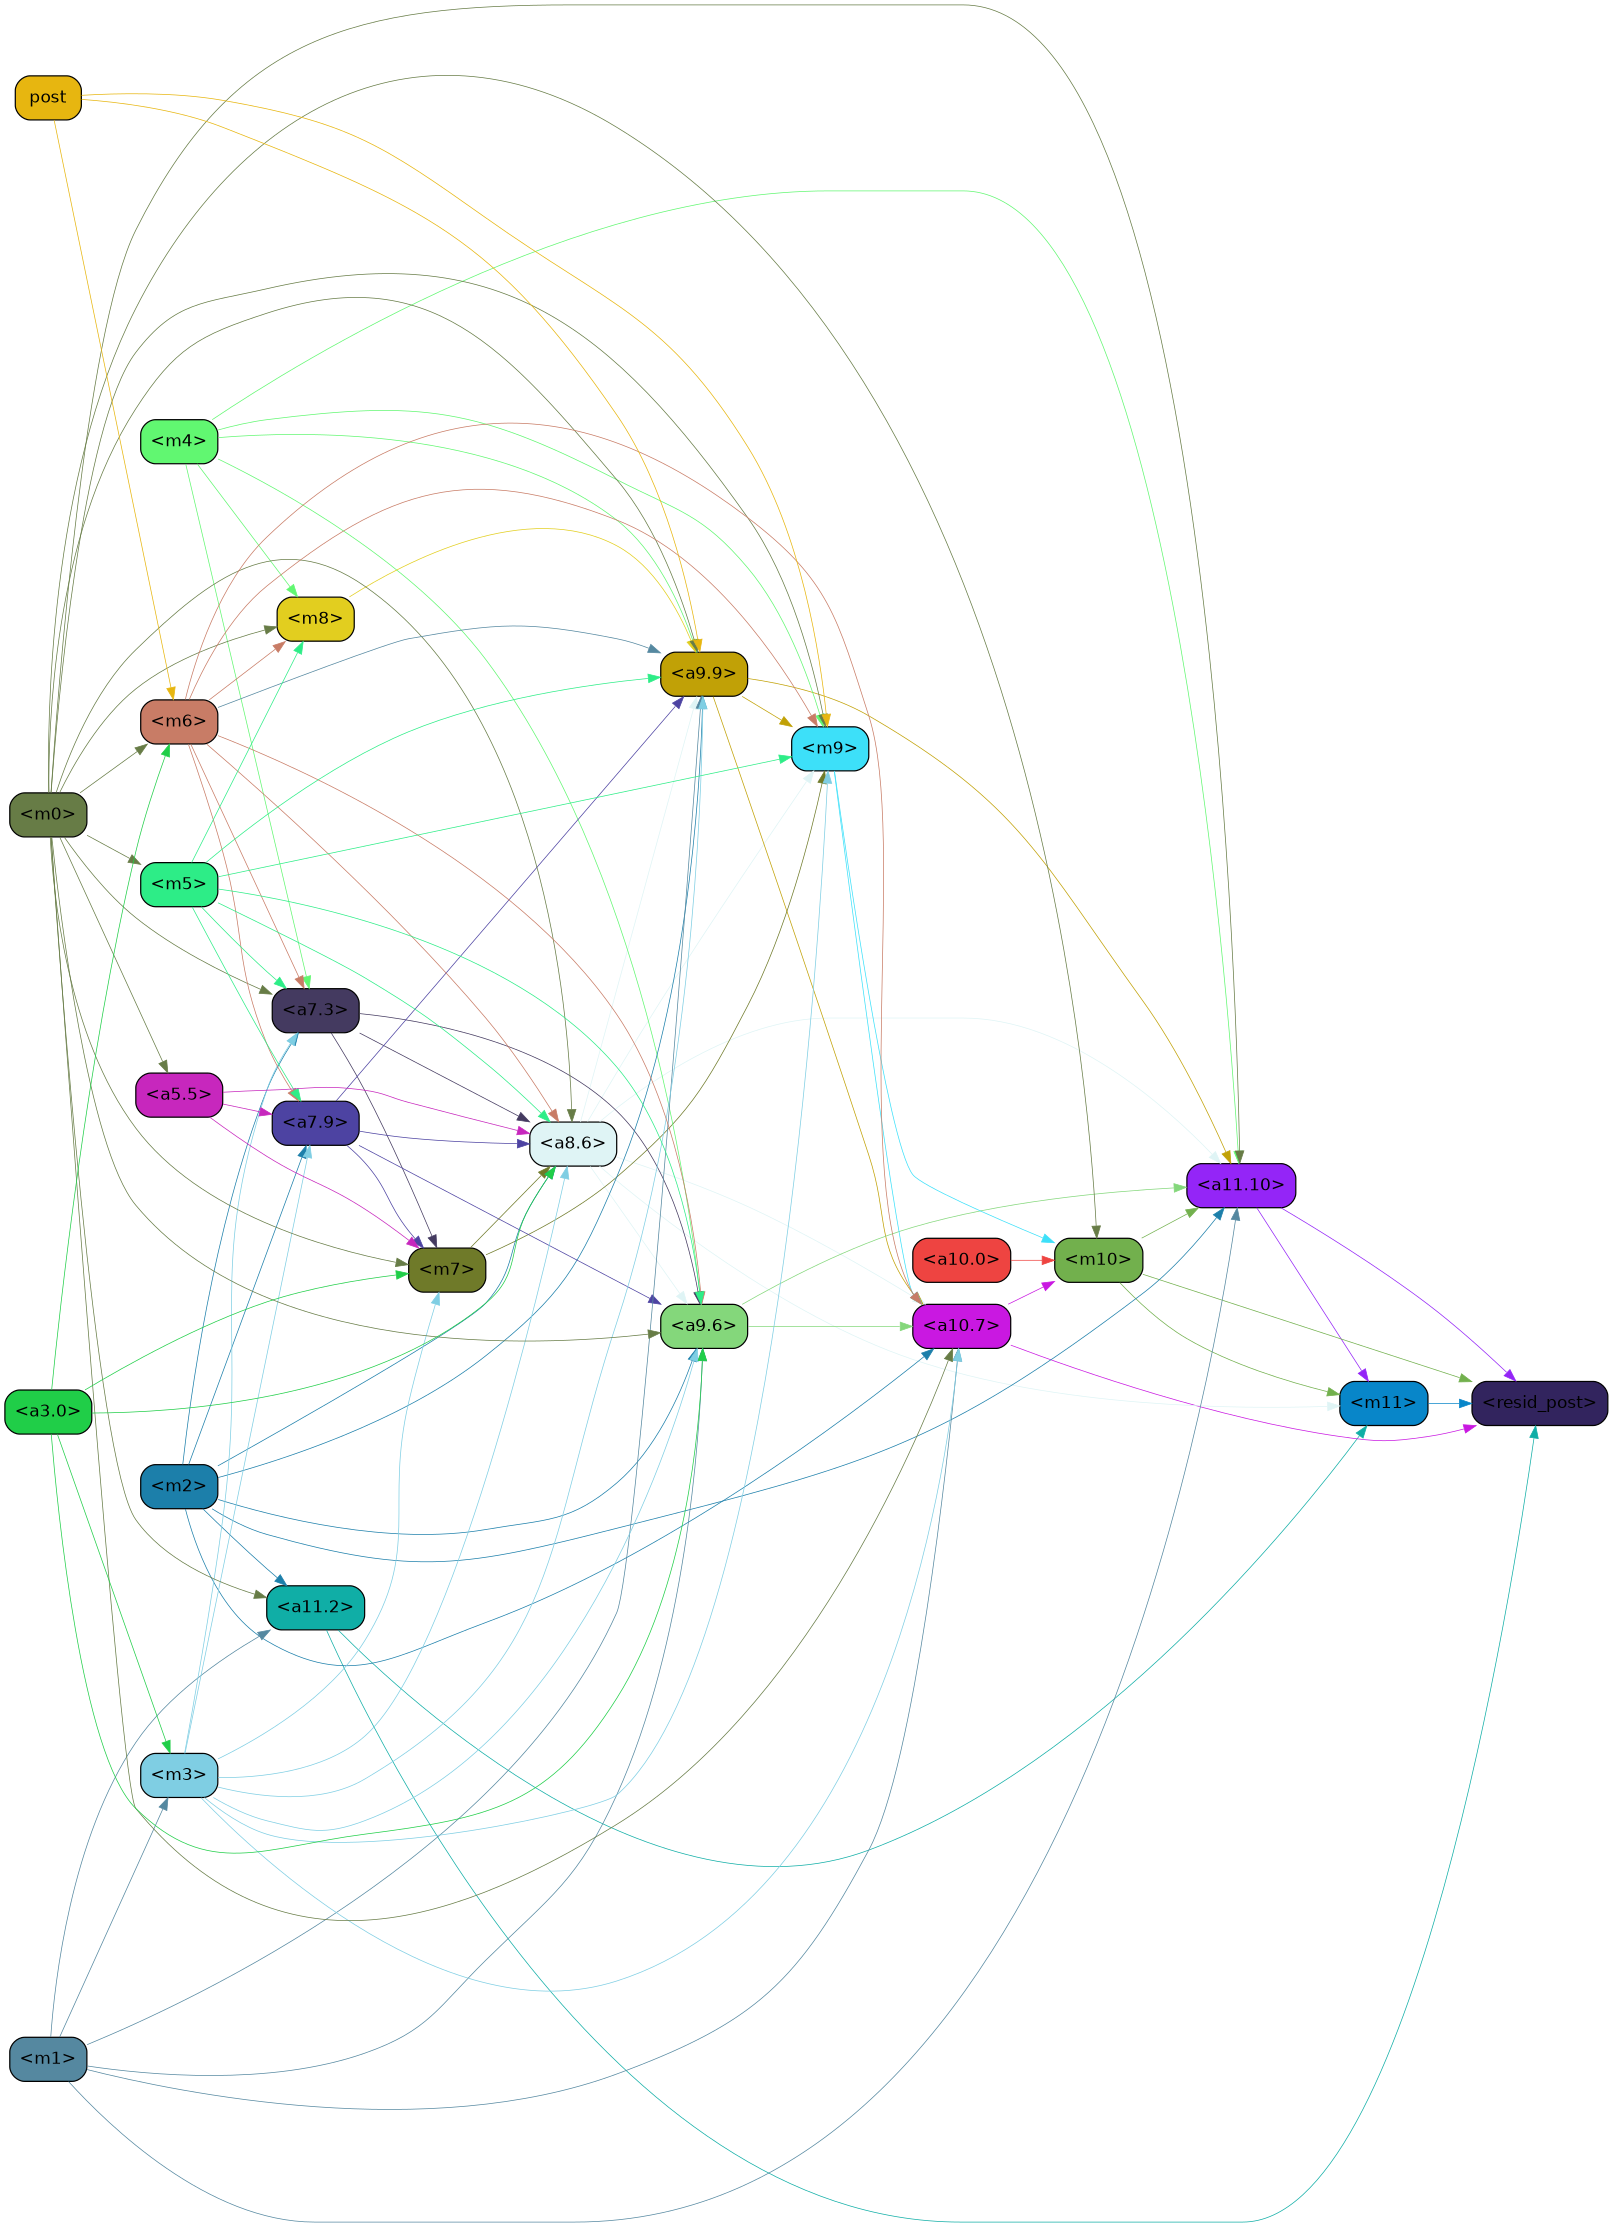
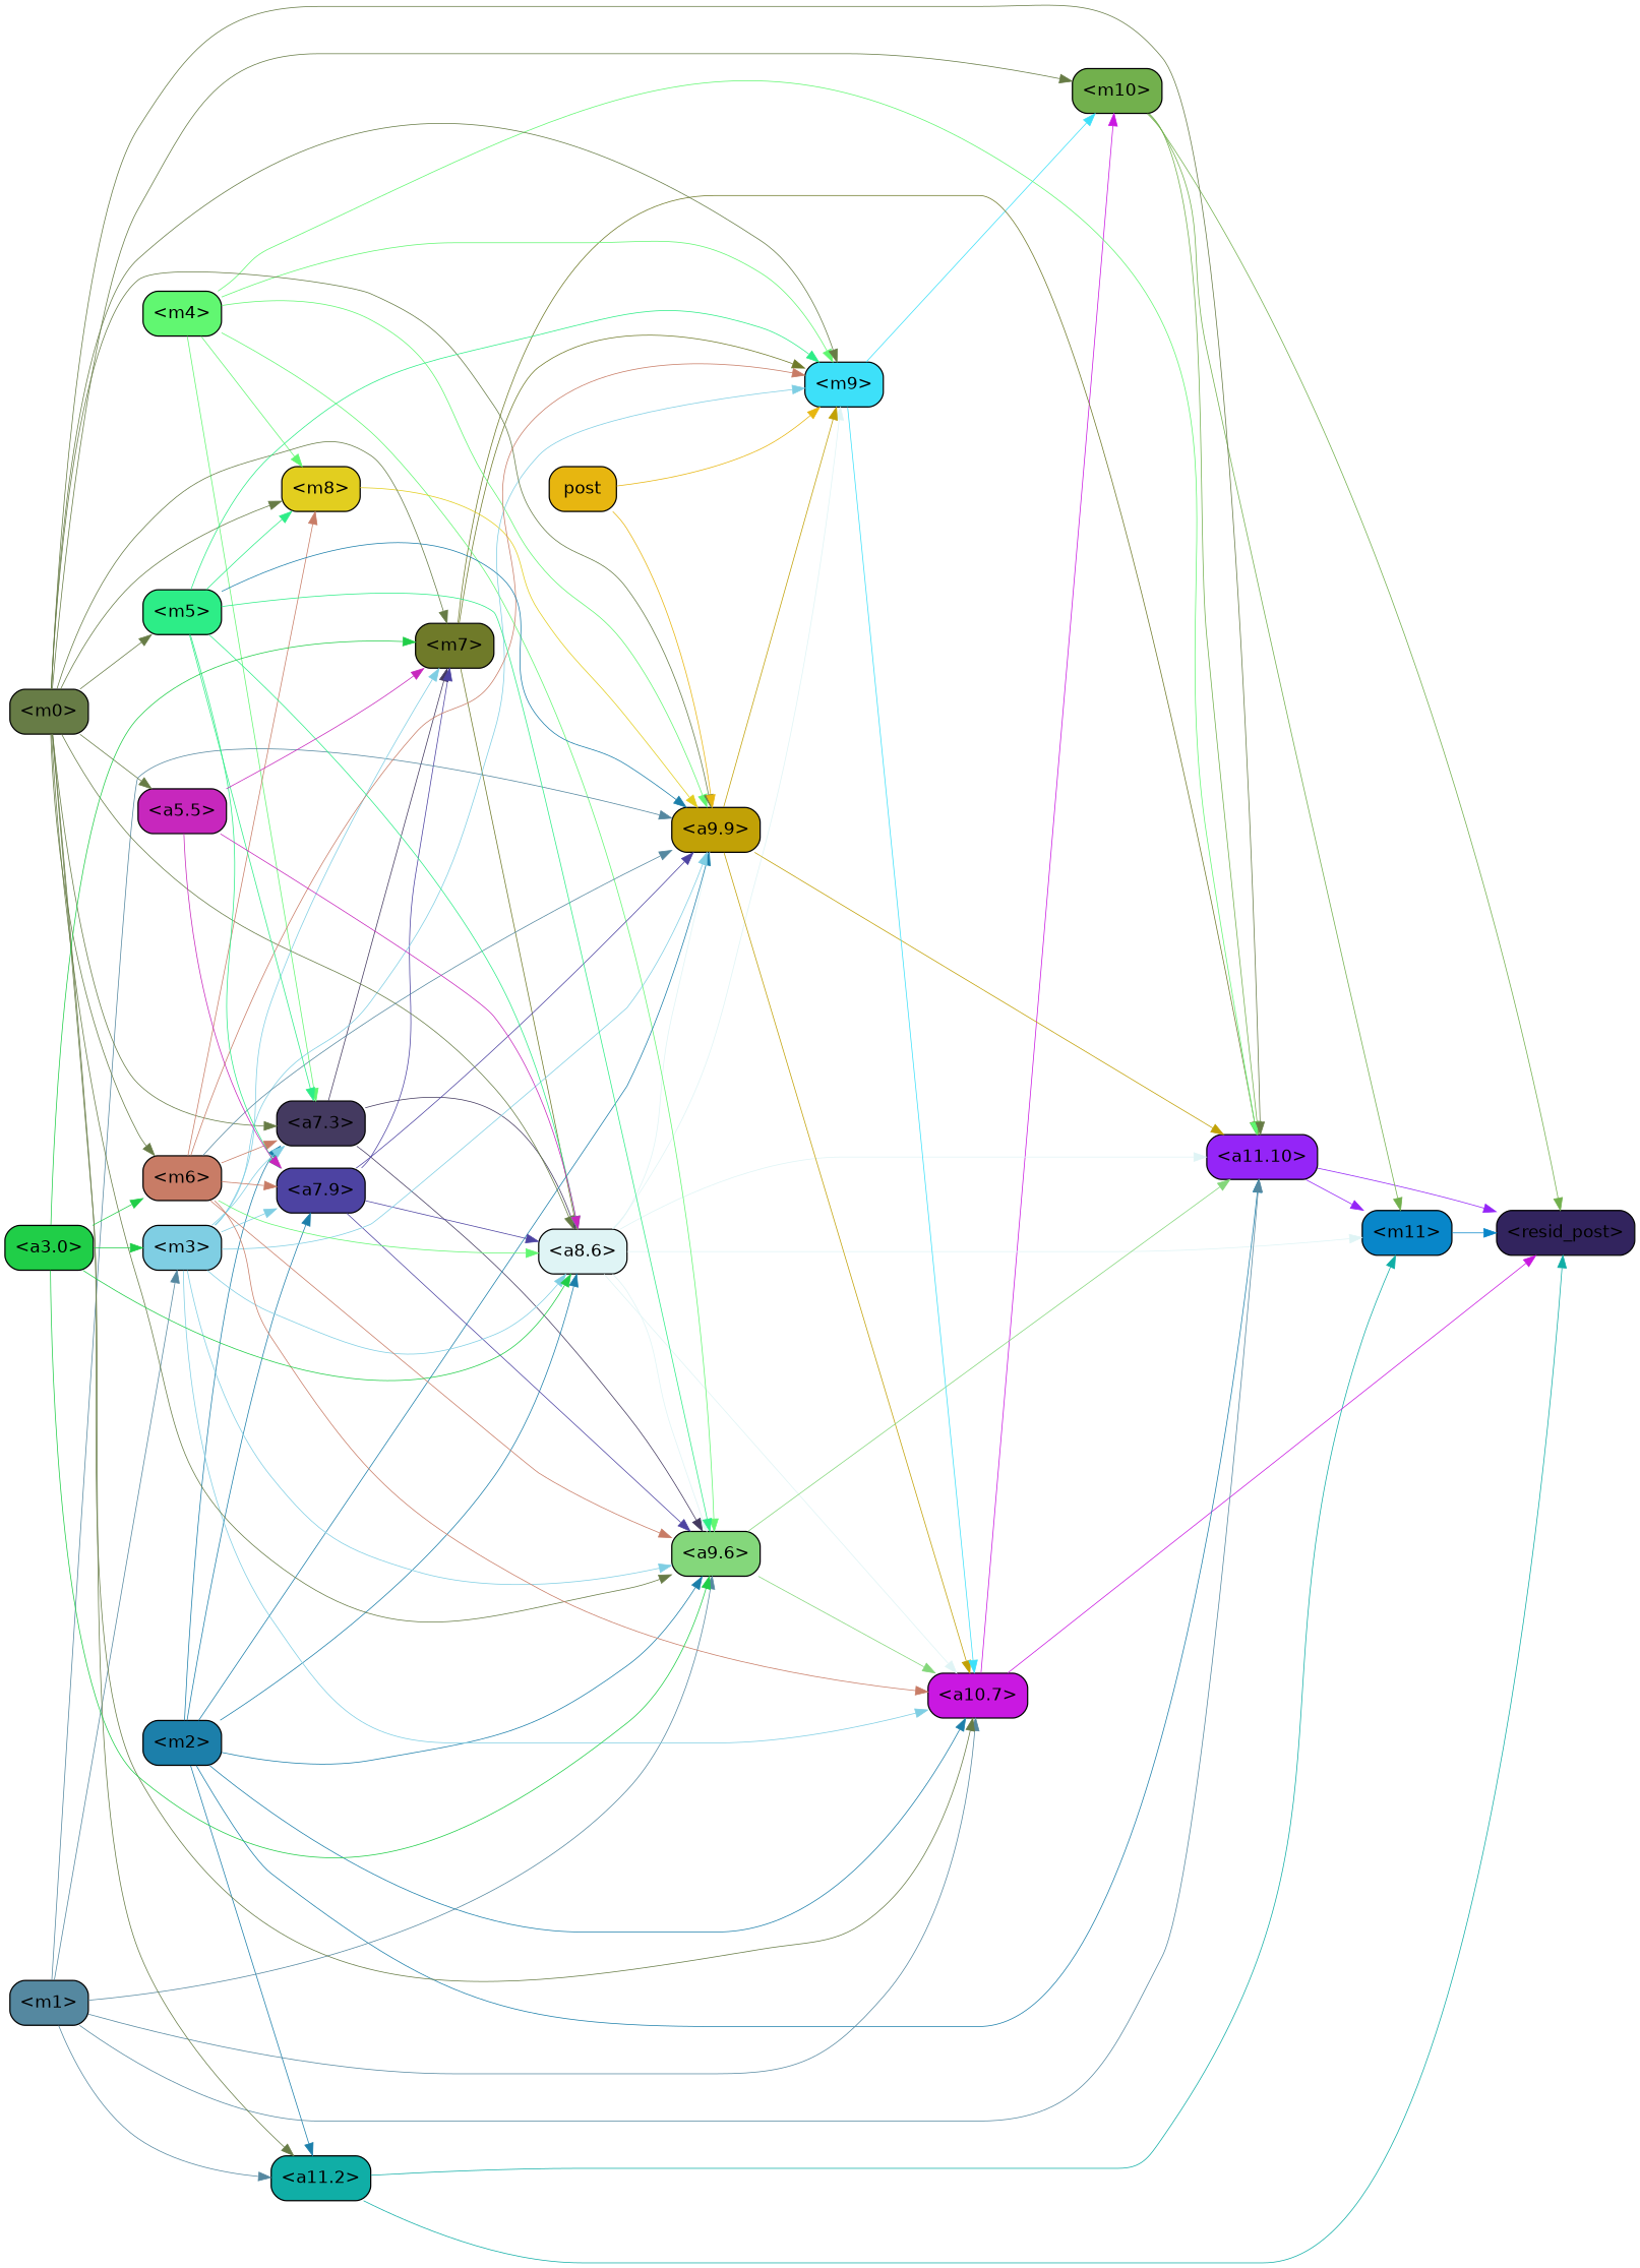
  strict digraph {
    rankdir=LR
    splines=true
    node [color=black fontname=Helvetica shape=box style="filled, rounded"]
    edge [color="#677c46" penwidth=0.6]
    "<m11>" [fillcolor="#0886c9"]
    "<resid_post>" [fillcolor="#32245e"]
    "<a11.10>" [fillcolor="#9425f7"]
    "<a11.2>" [fillcolor="#10aea6"]
    "<m10>" [fillcolor="#72b04d"]
    "<a10.7>" [fillcolor="#c918e1"]
    "<a8.6>" [fillcolor="#dff4f5"]
    "<a9.9>" [fillcolor="#c1a106"]
    "<a9.6>" [fillcolor="#84d77b"]
    "<m9>" [fillcolor="#3de0f9"]
    "<m7>" [fillcolor="#6f7a29"]
    "<m4>" [fillcolor="#61f771"]
    "<m8>" [fillcolor="#e2ce1f"]
    "<a7.3>" [fillcolor="#443a60"]
    "<m2>" [fillcolor="#1c7faa"]
    "<a7.9>" [fillcolor="#4d43a2"]
    "<m1>" [fillcolor="#5588a0"]
    "<m3>" [fillcolor="#7fcee3"]
    "<m0>" [fillcolor="#677c46"]
    "<m6>" [fillcolor="#c87c66"]
    "<m5>" [fillcolor="#2ded87"]
    "<a5.5>" [fillcolor="#c727bd"]
-   "<a10.0>" [fillcolor="#ee4441"]
    n24 [fillcolor="#e7b610" label=post]
    "<a3.0>" [fillcolor="#20ce48"]
    "<m11>" -> "<resid_post>" [color="#0886c9"]
    "<a11.10>" -> "<m11>" [color="#9425f7"]
    "<a11.10>" -> "<resid_post>" [color="#9425f7"]
    "<a11.2>" -> "<m11>" [color="#10aea6"]
    "<a11.2>" -> "<resid_post>" [color="#10aea6"]
    "<m10>" -> "<m11>" [color="#72b04d"]
    "<m10>" -> "<resid_post>" [color="#72b04d"]
    "<m10>" -> "<a11.10>" [color="#72b04d"]
    "<a10.7>" -> "<resid_post>" [color="#c918e1"]
    "<a10.7>" -> "<m10>" [color="#c918e1"]
    "<a8.6>" -> "<m11>" [color="#dff4f5"]
    "<a8.6>" -> "<a11.10>" [color="#dff4f5"]
    "<a8.6>" -> "<a10.7>" [color="#dff4f5"]
    "<a8.6>" -> "<a9.9>" [color="#dff4f5"]
    "<a8.6>" -> "<a9.6>" [color="#dff4f5"]
    "<a8.6>" -> "<m9>" [color="#dff4f5"]
    "<a9.9>" -> "<a11.10>" [color="#c1a106"]
    "<a9.9>" -> "<a10.7>" [color="#c1a106"]
    "<a9.9>" -> "<m9>" [color="#c1a106"]
    "<a9.6>" -> "<a11.10>" [color="#84d77b"]
    "<a9.6>" -> "<a10.7>" [color="#84d77b"]
    "<m9>" -> "<m10>" [color="#3de0f9"]
    "<m9>" -> "<a10.7>" [color="#3de0f9"]
+   "<m7>" -> "<a11.10>" [color="#6f7a29"]
    "<m7>" -> "<a8.6>" [color="#6f7a29"]
    "<m7>" -> "<m9>" [color="#6f7a29"]
    "<m4>" -> "<a11.10>" [color="#61f771"]
    "<m4>" -> "<a9.9>" [color="#61f771"]
    "<m4>" -> "<a9.6>" [color="#61f771"]
    "<m4>" -> "<m9>" [color="#61f771"]
    "<m4>" -> "<m8>" [color="#61f771"]
    "<m4>" -> "<a7.3>" [color="#61f771"]
    "<m8>" -> "<a9.9>" [color="#e2ce1f"]
    "<a7.3>" -> "<a8.6>" [color="#443a60"]
    "<a7.3>" -> "<a9.6>" [color="#443a60"]
    "<a7.3>" -> "<m7>" [color="#443a60"]
    "<m2>" -> "<a11.10>" [color="#1c7faa"]
    "<m2>" -> "<a11.2>" [color="#1c7faa"]
    "<m2>" -> "<a10.7>" [color="#1c7faa"]
    "<m2>" -> "<a8.6>" [color="#1c7faa"]
    "<m2>" -> "<a9.9>" [color="#1c7faa"]
    "<m2>" -> "<a9.6>" [color="#1c7faa"]
    "<m2>" -> "<a7.3>" [color="#1c7faa"]
    "<m2>" -> "<a7.9>" [color="#1c7faa"]
    "<a7.9>" -> "<a8.6>" [color="#4d43a2"]
    "<a7.9>" -> "<a9.9>" [color="#4d43a2"]
    "<a7.9>" -> "<a9.6>" [color="#4d43a2"]
    "<a7.9>" -> "<m7>" [color="#4d43a2"]
    "<m1>" -> "<a11.10>" [color="#5588a0"]
    "<m1>" -> "<a11.2>" [color="#5588a0"]
    "<m1>" -> "<a10.7>" [color="#5588a0"]
    "<m1>" -> "<a9.9>" [color="#5588a0"]
    "<m1>" -> "<a9.6>" [color="#5588a0"]
    "<m1>" -> "<m3>" [color="#5588a0"]
    "<m3>" -> "<a10.7>" [color="#7fcee3"]
    "<m3>" -> "<a8.6>" [color="#7fcee3"]
    "<m3>" -> "<a9.9>" [color="#7fcee3"]
    "<m3>" -> "<a9.6>" [color="#7fcee3"]
    "<m3>" -> "<m9>" [color="#7fcee3"]
    "<m3>" -> "<m7>" [color="#7fcee3"]
    "<m3>" -> "<a7.3>" [color="#7fcee3"]
    "<m3>" -> "<a7.9>" [color="#7fcee3"]
    "<m0>" -> "<a11.10>"
    "<m0>" -> "<a11.2>"
    "<m0>" -> "<m10>"
    "<m0>" -> "<a10.7>"
    "<m0>" -> "<a8.6>"
    "<m0>" -> "<a9.9>"
    "<m0>" -> "<a9.6>"
    "<m0>" -> "<m9>"
    "<m0>" -> "<m7>"
    "<m0>" -> "<m8>"
    "<m0>" -> "<a7.3>"
    "<m0>" -> "<m6>"
    "<m0>" -> "<m5>"
    "<m0>" -> "<a5.5>"
    "<m6>" -> "<a10.7>" [color="#c87c66"]
-   "<m6>" -> "<a8.6>" [color="#c87c66"]
+   "<m6>" -> "<a8.6>" [color="#61f771"]
    "<m6>" -> "<a9.9>" [color="#5588a0"]
    "<m6>" -> "<a9.6>" [color="#c87c66"]
    "<m6>" -> "<m9>" [color="#c87c66"]
    "<m6>" -> "<m8>" [color="#c87c66"]
    "<m6>" -> "<a7.3>" [color="#c87c66"]
    "<m6>" -> "<a7.9>" [color="#c87c66"]
    "<m5>" -> "<a8.6>" [color="#2ded87"]
-   "<m5>" -> "<a9.9>" [color="#2ded87"]
+   "<m5>" -> "<a9.9>" [color="#1c7faa"]
    "<m5>" -> "<a9.6>" [color="#2ded87"]
    "<m5>" -> "<m9>" [color="#2ded87"]
    "<m5>" -> "<m8>" [color="#2ded87"]
    "<m5>" -> "<a7.3>" [color="#2ded87"]
    "<m5>" -> "<a7.9>" [color="#2ded87"]
    "<a5.5>" -> "<a8.6>" [color="#c727bd"]
    "<a5.5>" -> "<m7>" [color="#c727bd"]
    "<a5.5>" -> "<a7.9>" [color="#c727bd"]
-   "<a10.0>" -> "<m10>" [color="#ee4441"]
    n24 -> "<a9.9>" [color="#e7b610"]
    n24 -> "<m9>" [color="#e7b610"]
-   n24 -> "<m6>" [color="#e7b610"]
    "<a3.0>" -> "<a8.6>" [color="#20ce48"]
    "<a3.0>" -> "<a9.6>" [color="#20ce48"]
    "<a3.0>" -> "<m7>" [color="#20ce48"]
    "<a3.0>" -> "<m3>" [color="#20ce48"]
    "<a3.0>" -> "<m6>" [color="#20ce48"]
  }
